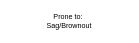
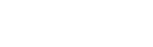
  <mxCell id="0" />
  <mxCell id="1" parent="0" />
- <mxCell id="2" value="Prone to:&amp;nbsp;&lt;br&gt;Sag/Brownout" style="text;html=1;strokeColor=none;fillColor=none;align=center;verticalAlign=middle;whiteSpace=wrap;rounded=0;" vertex="1" parent="1"><mxGeometry x="20" y="20" width="190" height="30" as="geometry" /></mxCell>
